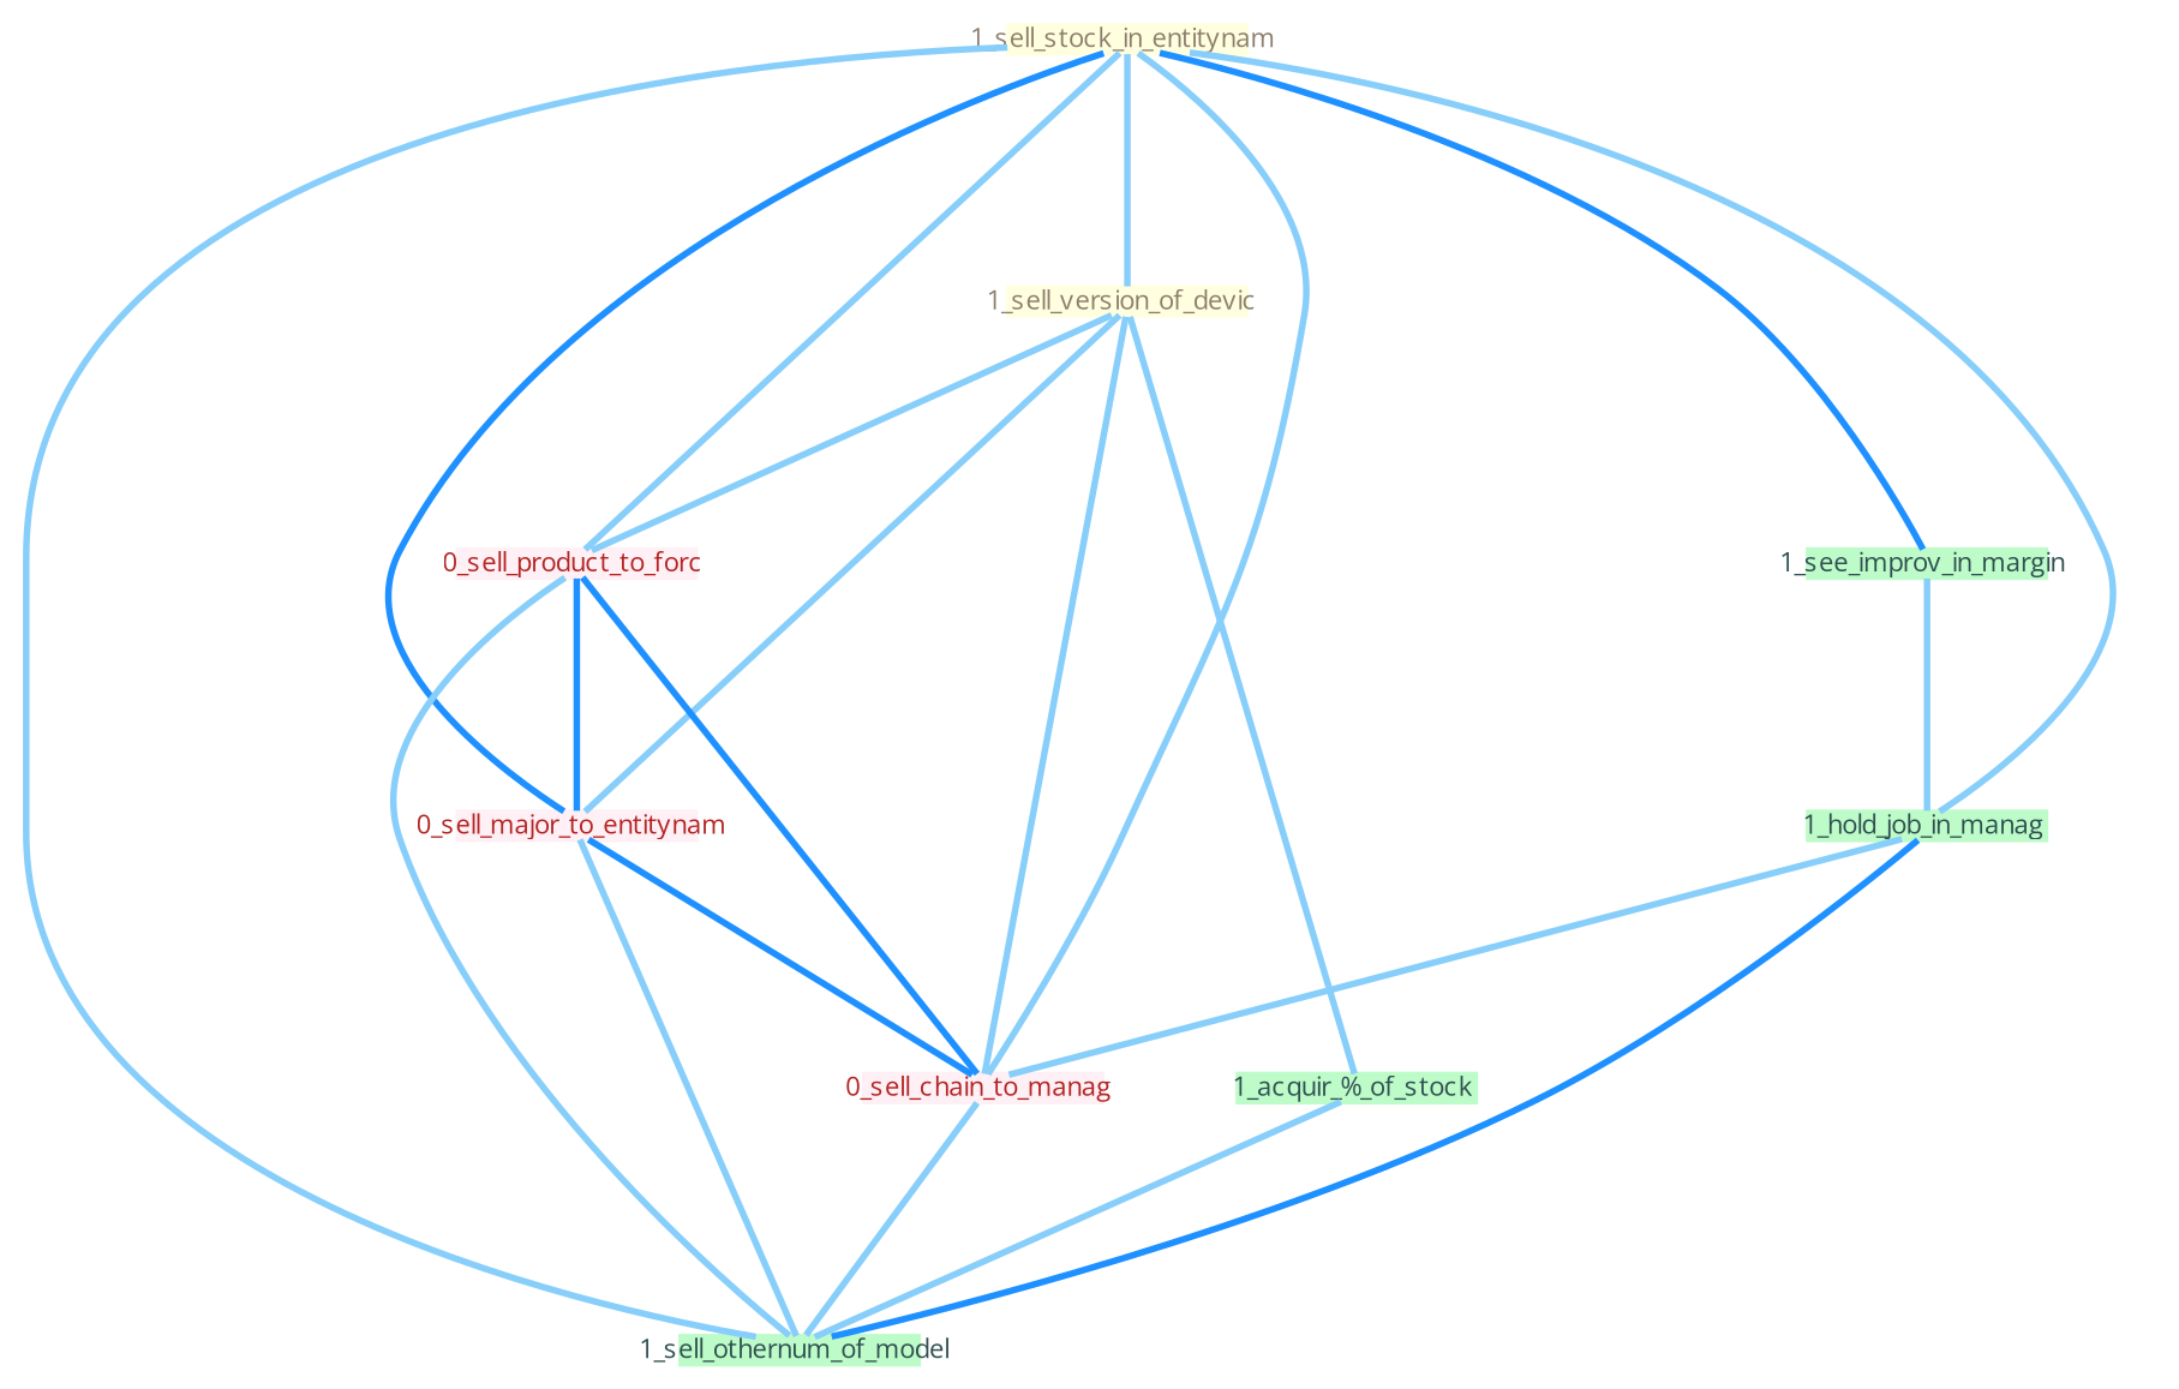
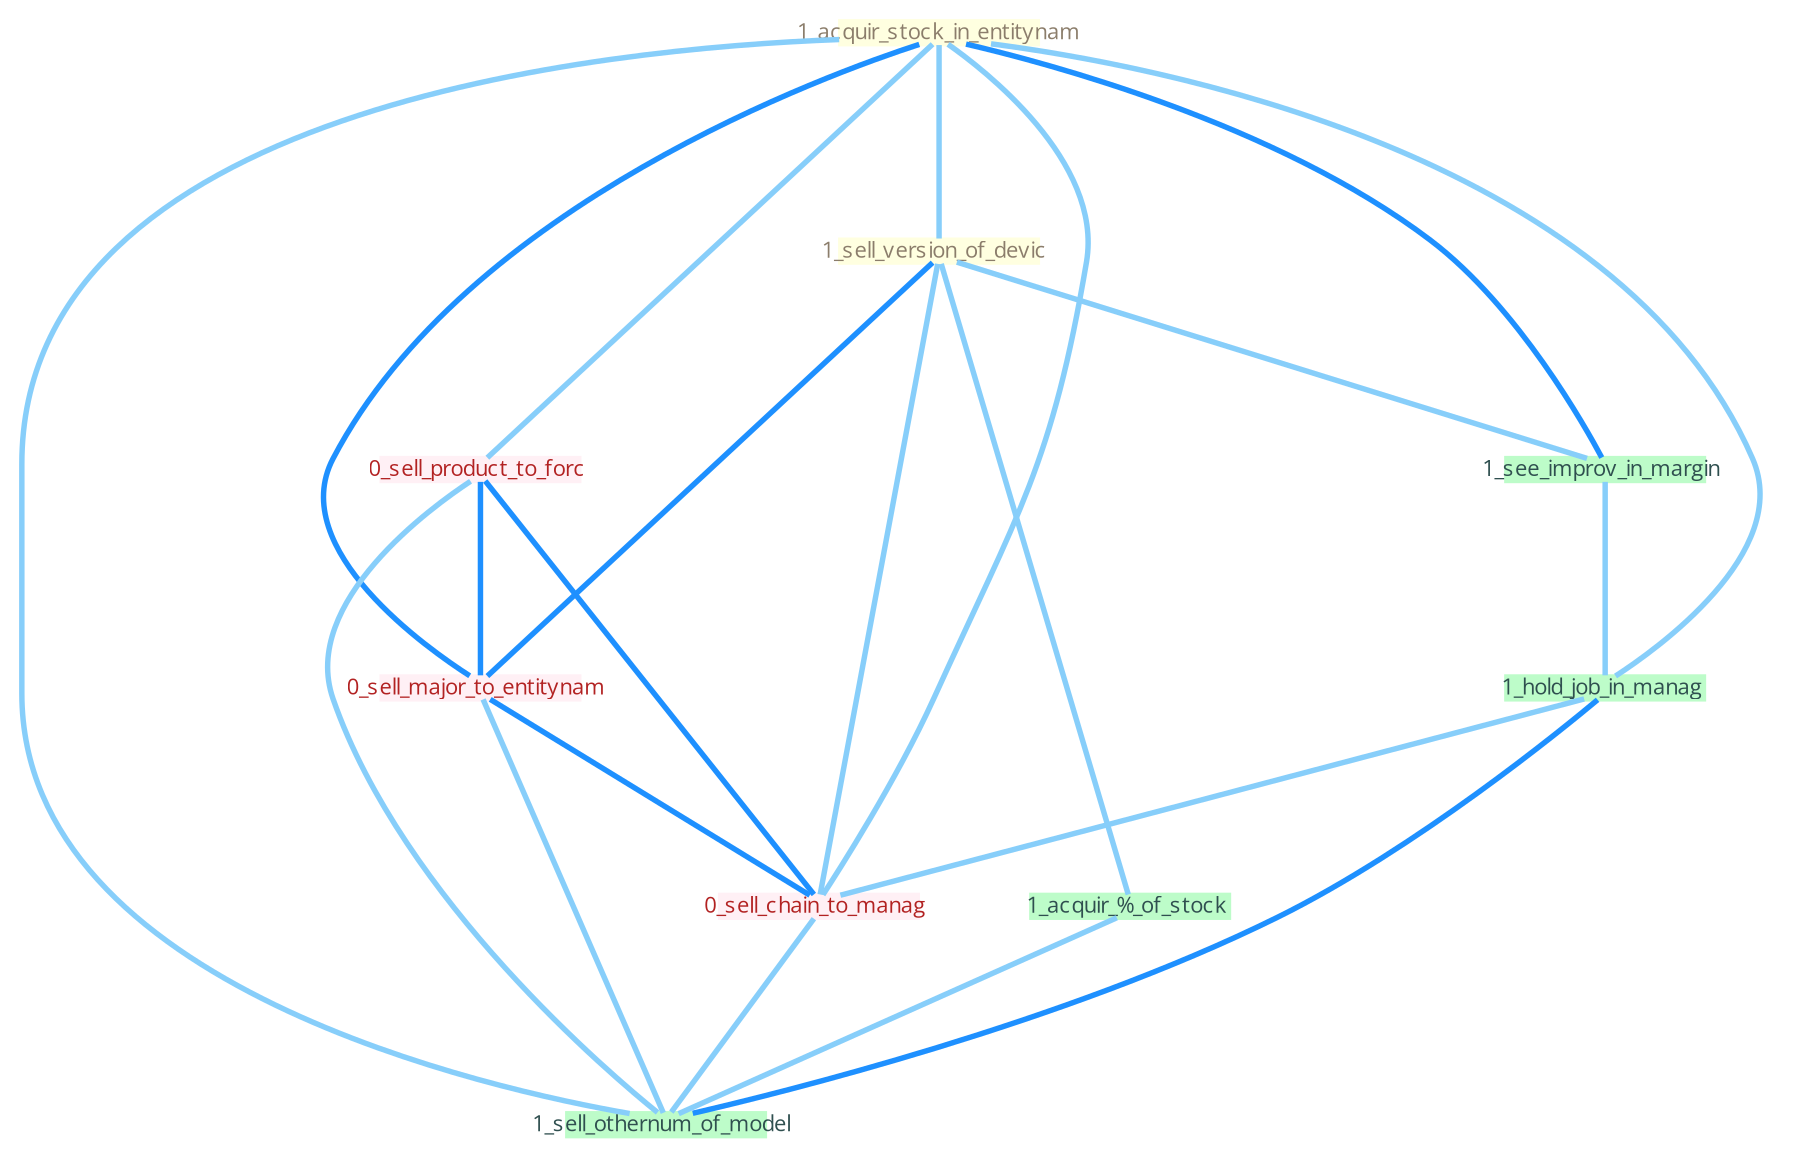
  graph {
    fontname="Open Sans"
    node [color="#BDFCC9" fixedsize=true fontcolor="#2f4f4f" fontname="Open Sans" fontsize=4 shape=polygon style=filled]
    edge [color="#87cefa" fontname="Open Sans" w=1]
-   "1_sell_stock_in_entitynam " [color="#ffffe0" fontcolor="#8b7d6b" height=.06 width=.5]
+   "1_sell_stock_in_entitynam " [color="#ffffe0" fontcolor="#8b7d6b" height=.06 width=.5 label="1_acquir_stock_in_entitynam"]
    "1_sell_version_of_devic " [color="#ffffe0" fontcolor="#8b7d6b" height=.06 width=.5]
    "0_sell_product_to_forc " [color="#fff0f5" fontcolor="#b22222" height=.06 width=.5]
    "0_sell_major_to_entitynam " [color="#fff0f5" fontcolor="#b22222" height=.06 width=.5]
    "0_sell_chain_to_manag " [color="#fff0f5" fontcolor="#b22222" height=.06 width=.5]
    "1_see_improv_in_margin " [height=.06 width=.5]
    "1_hold_job_in_manag " [height=.06 width=.5]
    "1_sell_othernum_of_model " [height=.06 width=.5]
    "1_acquir_%_of_stock " [height=.06 width=.5]
    subgraph sub_1 {
      "1_sell_stock_in_entitynam "
      "1_sell_version_of_devic "
    }
    subgraph sub_2 {
      "0_sell_product_to_forc "
      "0_sell_major_to_entitynam "
      "0_sell_chain_to_manag "
    }
    "1_sell_stock_in_entitynam " -- "1_sell_version_of_devic "
    "1_sell_stock_in_entitynam " -- "0_sell_product_to_forc "
    "1_sell_stock_in_entitynam " -- "0_sell_major_to_entitynam " [color="#1e90ff" w=2]
    "1_sell_stock_in_entitynam " -- "0_sell_chain_to_manag "
    "1_sell_stock_in_entitynam " -- "1_see_improv_in_margin " [color="#1e90ff"]
    "1_sell_stock_in_entitynam " -- "1_hold_job_in_manag "
    "1_sell_stock_in_entitynam " -- "1_sell_othernum_of_model "
-   "1_sell_version_of_devic " -- "0_sell_product_to_forc "
-   "1_sell_version_of_devic " -- "0_sell_major_to_entitynam "
+   "1_sell_version_of_devic " -- "1_see_improv_in_margin "
+   "1_sell_version_of_devic " -- "0_sell_major_to_entitynam " [color="#1e90ff"]
    "1_sell_version_of_devic " -- "0_sell_chain_to_manag "
    "1_sell_version_of_devic " -- "1_acquir_%_of_stock "
    "0_sell_product_to_forc " -- "0_sell_major_to_entitynam " [color="#1e90ff" w=2]
    "0_sell_product_to_forc " -- "0_sell_chain_to_manag " [color="#1e90ff" w=2]
    "0_sell_product_to_forc " -- "1_sell_othernum_of_model "
    "0_sell_major_to_entitynam " -- "0_sell_chain_to_manag " [color="#1e90ff" w=2]
    "0_sell_major_to_entitynam " -- "1_sell_othernum_of_model "
    "0_sell_chain_to_manag " -- "1_sell_othernum_of_model "
    "1_see_improv_in_margin " -- "1_hold_job_in_manag "
    "1_hold_job_in_manag " -- "0_sell_chain_to_manag "
    "1_hold_job_in_manag " -- "1_sell_othernum_of_model " [color="#1e90ff" w=2]
    "1_acquir_%_of_stock " -- "1_sell_othernum_of_model "
  }
